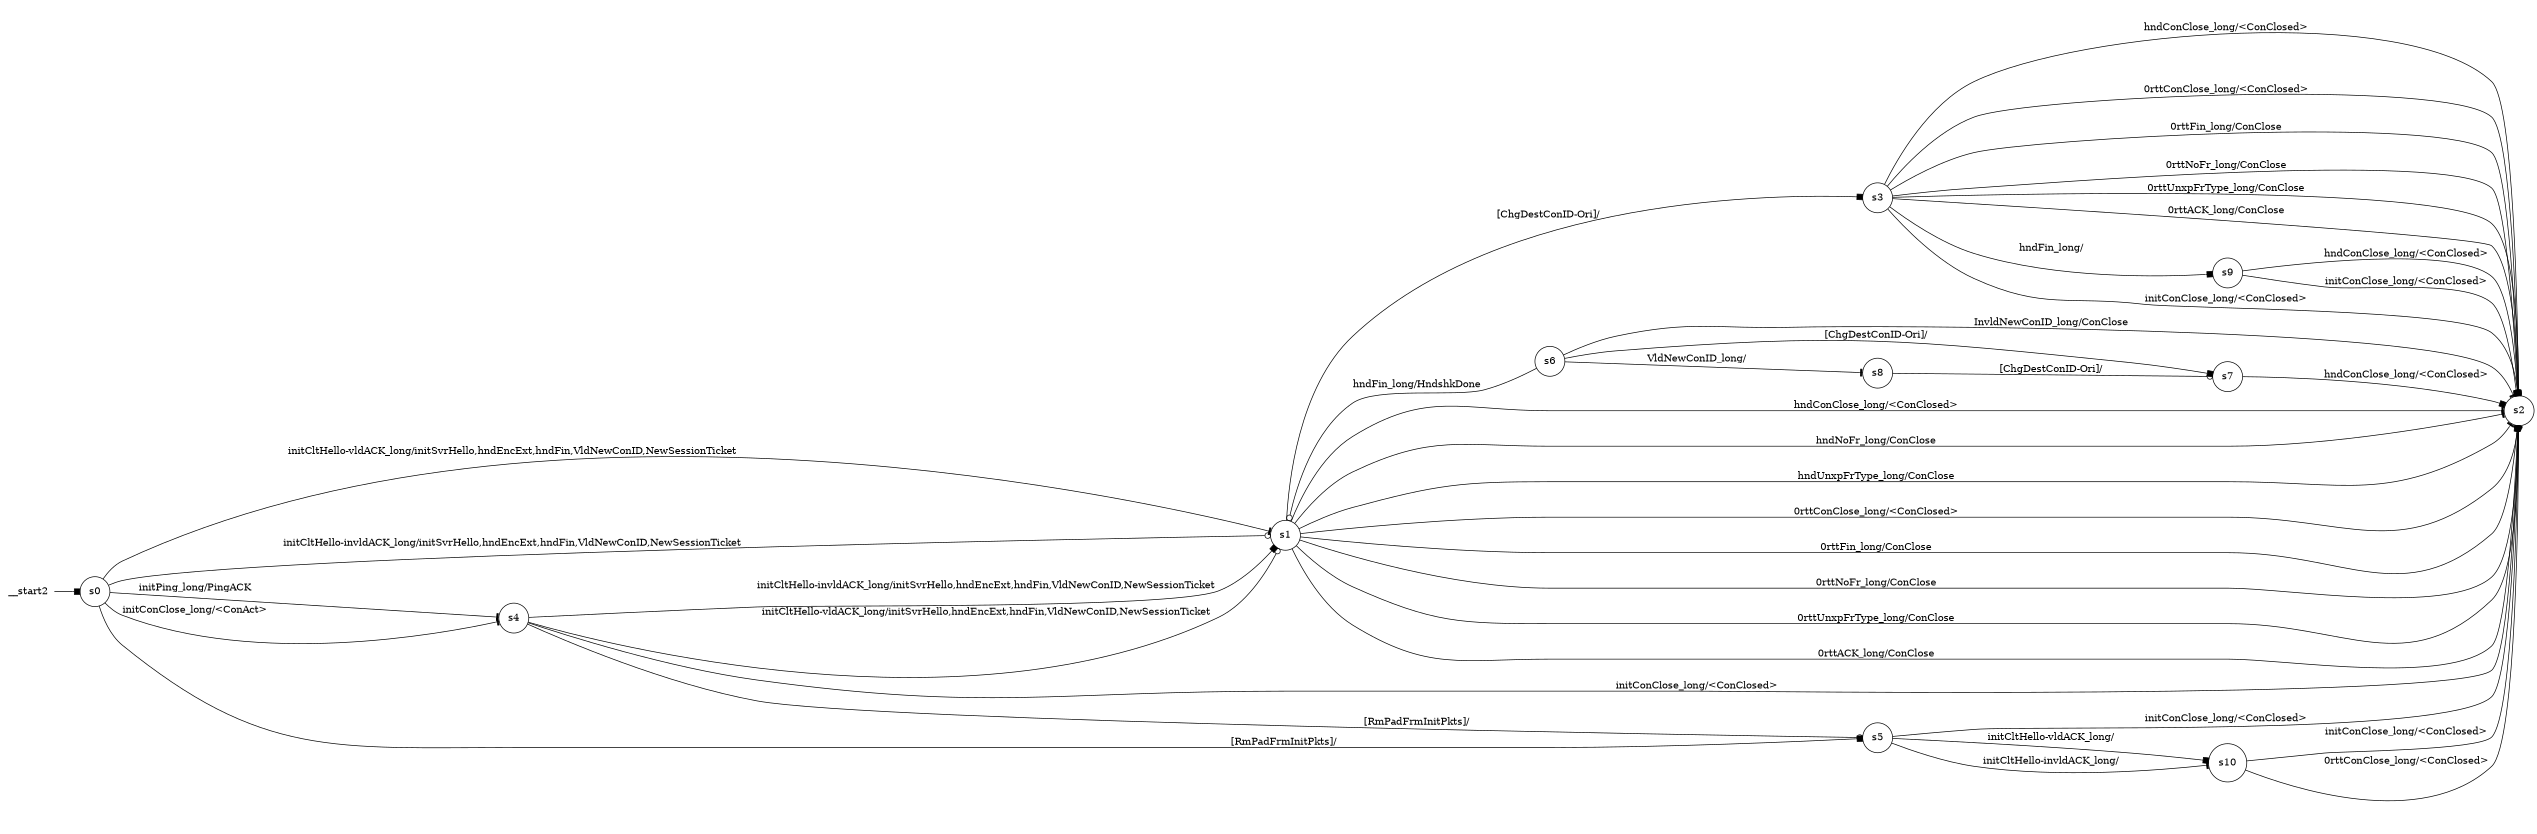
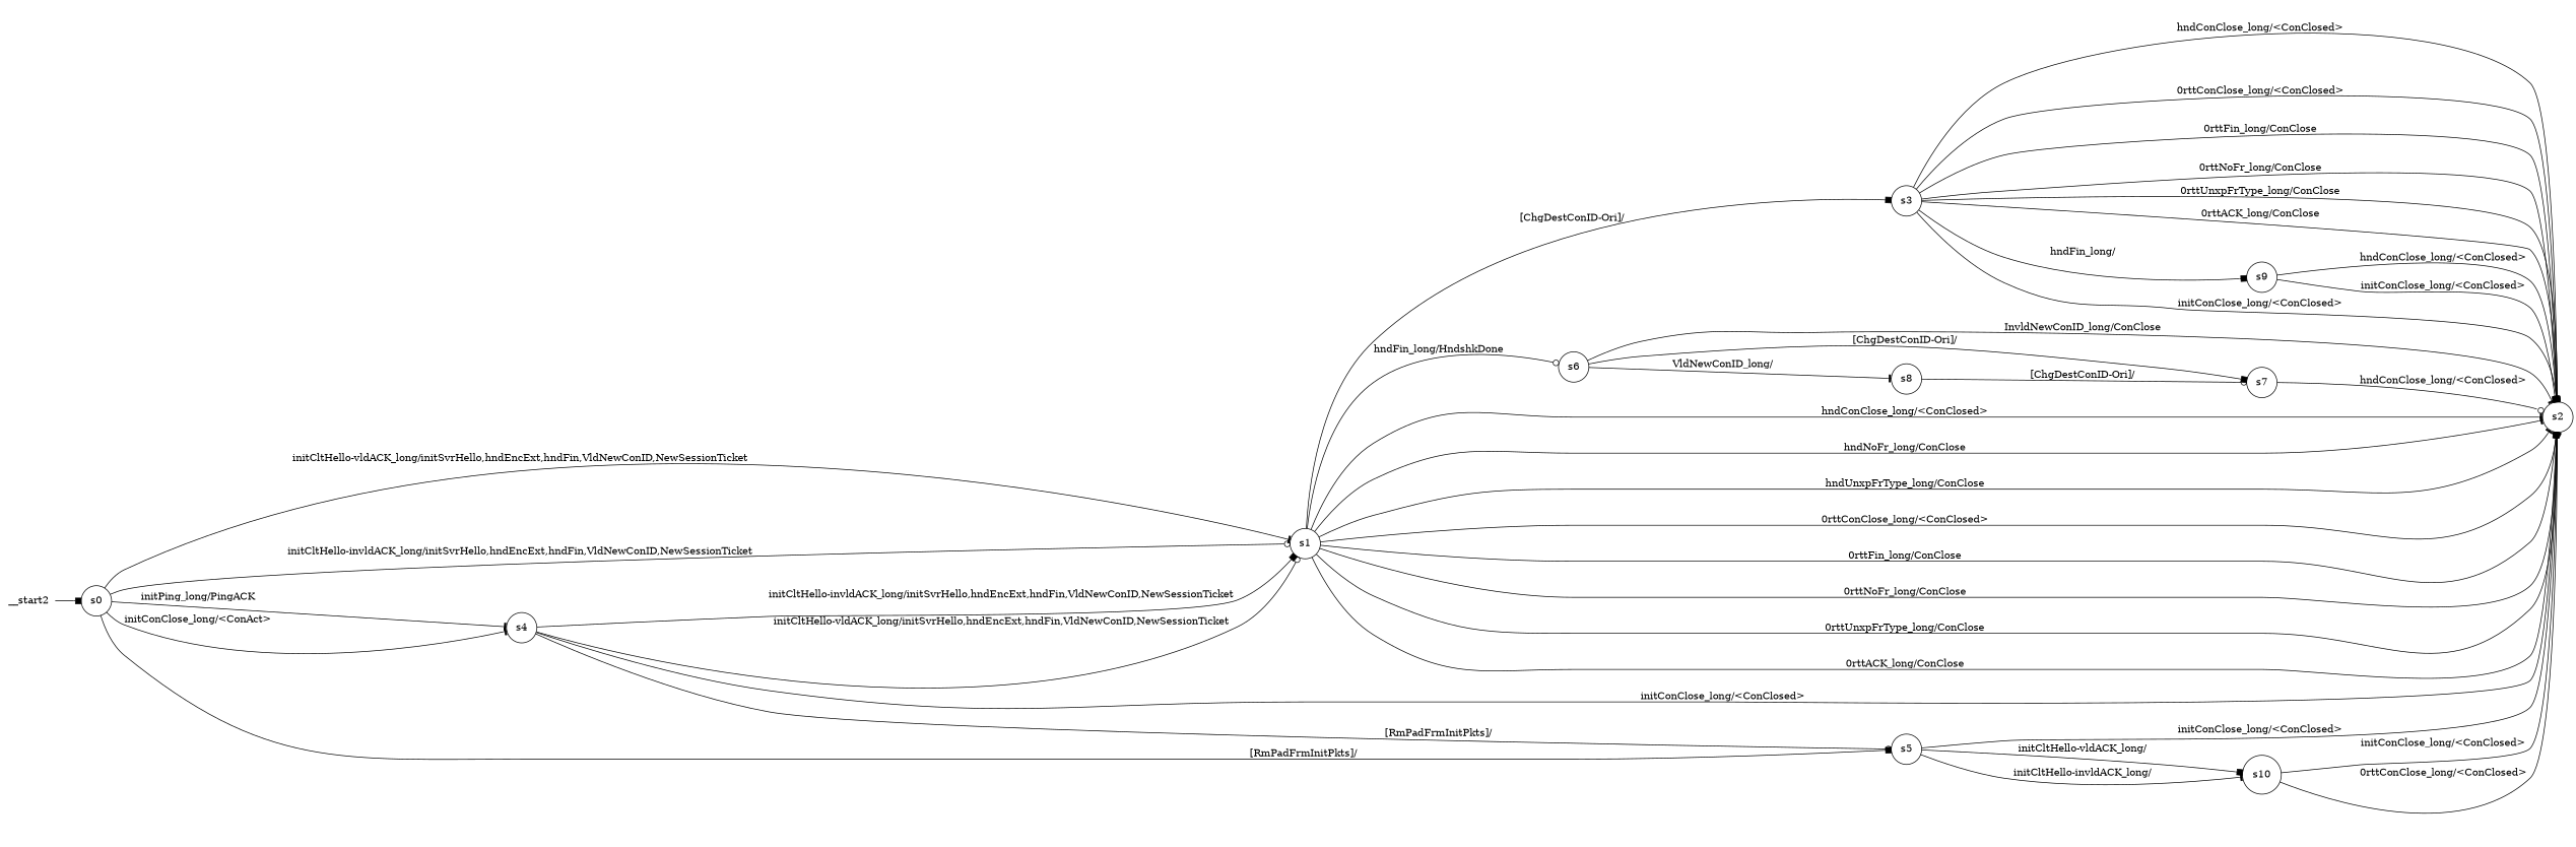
  digraph {
    rankdir=LR
    node [shape=circle]
    edge [arrowhead=tee]
    n1 [label=s0]
    n2 [label=s1]
    n3 [label=s4]
    n4 [label=s5]
    n5 [label=s2]
    n6 [label=s3]
    n7 [label=s6]
    n8 [label=s10]
    n9 [label=s9]
    n10 [label=s7]
    n11 [label=s8]
    n12 [height=0 label=__start2 shape=none width=0]
    n1 -> n2 [label="initCltHello-vldACK_long/initSvrHello,hndEncExt,hndFin,VldNewConID,NewSessionTicket "]
    n1 -> n2 [arrowhead=odot label="initCltHello-invldACK_long/initSvrHello,hndEncExt,hndFin,VldNewConID,NewSessionTicket "]
    n1 -> n3 [label="initPing_long/PingACK "]
    n1 -> n3 [label="initConClose_long/<ConAct> "]
    n1 -> n4 [arrowhead=box label="[RmPadFrmInitPkts]/ "]
    n2 -> n5 [label="hndConClose_long/<ConClosed> "]
    n2 -> n5 [label="hndNoFr_long/ConClose "]
    n2 -> n5 [label="hndUnxpFrType_long/ConClose "]
    n2 -> n5 [label="0rttConClose_long/<ConClosed> "]
    n2 -> n5 [arrowhead=box label="0rttFin_long/ConClose "]
    n2 -> n5 [label="0rttNoFr_long/ConClose "]
    n2 -> n5 [arrowhead=odot label="0rttUnxpFrType_long/ConClose "]
    n2 -> n5 [arrowhead=box label="0rttACK_long/ConClose "]
    n2 -> n6 [arrowhead=box label="[ChgDestConID-Ori]/ "]
-   n7 -> n2 [arrowhead=odot label="hndFin_long/HndshkDone "]
+   n2 -> n7 [arrowhead=odot label="hndFin_long/HndshkDone "]
    n3 -> n2 [arrowhead=odot label="initCltHello-vldACK_long/initSvrHello,hndEncExt,hndFin,VldNewConID,NewSessionTicket "]
    n3 -> n2 [arrowhead=box label="initCltHello-invldACK_long/initSvrHello,hndEncExt,hndFin,VldNewConID,NewSessionTicket "]
    n3 -> n4 [arrowhead=odot label="[RmPadFrmInitPkts]/ "]
    n3 -> n5 [label="initConClose_long/<ConClosed> "]
    n4 -> n5 [arrowhead=odot label="initConClose_long/<ConClosed> "]
    n4 -> n8 [arrowhead=box label="initCltHello-vldACK_long/ "]
    n4 -> n8 [label="initCltHello-invldACK_long/ "]
    n6 -> n5 [arrowhead=box label="initConClose_long/<ConClosed> "]
    n6 -> n5 [arrowhead=box label="hndConClose_long/<ConClosed> "]
    n6 -> n5 [arrowhead=odot label="0rttConClose_long/<ConClosed> "]
    n6 -> n5 [arrowhead=odot label="0rttFin_long/ConClose "]
    n6 -> n5 [arrowhead=box label="0rttNoFr_long/ConClose "]
    n6 -> n5 [arrowhead=odot label="0rttUnxpFrType_long/ConClose "]
    n6 -> n5 [arrowhead=box label="0rttACK_long/ConClose "]
    n6 -> n9 [arrowhead=box label="hndFin_long/ "]
    n7 -> n5 [label="InvldNewConID_long/ConClose "]
    n7 -> n10 [arrowhead=box label="[ChgDestConID-Ori]/ "]
    n7 -> n11 [label="VldNewConID_long/ "]
    n8 -> n5 [label="initConClose_long/<ConClosed> "]
    n8 -> n5 [label="0rttConClose_long/<ConClosed> "]
    n9 -> n5 [arrowhead=box label="initConClose_long/<ConClosed> "]
    n9 -> n5 [label="hndConClose_long/<ConClosed> "]
-   n10 -> n5 [arrowhead=box label="hndConClose_long/<ConClosed> "]
+   n10 -> n5 [arrowhead=odot label="hndConClose_long/<ConClosed> "]
    n11 -> n10 [arrowhead=odot label="[ChgDestConID-Ori]/ "]
    n12 -> n1 [arrowhead=box]
  }
